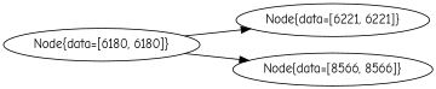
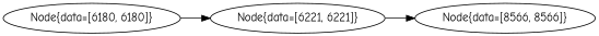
  digraph {
    fontname="Comic Neue"
    rankdir=LR
    node [fontname="Comic Neue"]
    edge [fontname="Comic Neue"]
    n1 [label="Node{data=[6221, 6221]}"]
    n2 [label="Node{data=[8566, 8566]}"]
    n3 [label="Node{data=[6180, 6180]}"]
-   n3 -> n2
+   n1 -> n2
    n3 -> n1
  }
